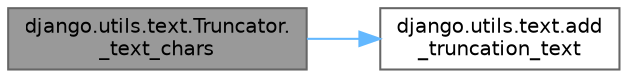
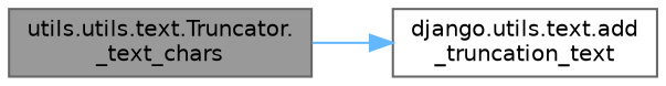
  digraph {
    rankdir=LR
    node [fontname=Helvetica fontsize=10 shape=box style=filled]
-   n1 [color=gray40 fillcolor=grey60 fontcolor=black height=0.2 label="django.utils.text.Truncator.\l_text_chars" width=0.4]
+   n1 [color=gray40 fillcolor=grey60 fontcolor=black height=0.2 label="utils.utils.text.Truncator.\l_text_chars" width=0.4]
    n2 [color=grey40 fillcolor=white height=0.2 label="django.utils.text.add\l_truncation_text" width=0.4]
    n1 -> n2 [color=steelblue1 fontname=Helvetica fontsize=10 labelfontname=Helvetica labelfontsize=10 style=solid]
  }
